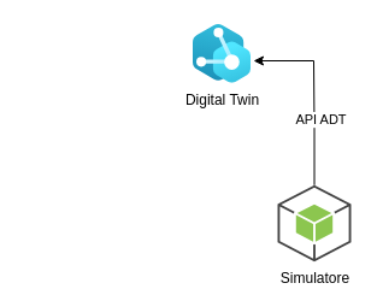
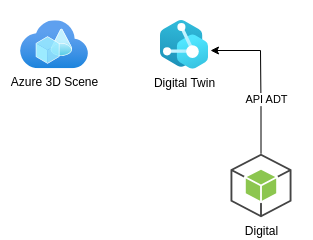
  <mxCell id="0" />
  <mxCell id="1" parent="0" />
+ <mxCell id="2" value="Azure 3D Scene" style="image;aspect=fixed;html=1;points=[];align=center;fontSize=12;image=img/lib/azure2/mixed_reality/Remote_Rendering.svg;" parent="1" vertex="1"><mxGeometry x="20" y="20.36" width="68" height="48" as="geometry" /></mxCell>
  <mxCell id="3" value="API ADT" style="edgeStyle=orthogonalEdgeStyle;rounded=0;orthogonalLoop=1;jettySize=auto;html=1;exitX=0.5;exitY=0;exitDx=0;exitDy=0;exitPerimeter=0;" parent="1" edge="1" source="4"><mxGeometry x="-0.295" y="-6" relative="1" as="geometry"><mxPoint x="184" y="153.25" as="sourcePoint" /><mxPoint x="210" y="50" as="targetPoint" /><mxPoint as="offset" /><Array as="points"><mxPoint x="261" y="106" /><mxPoint x="260" y="106" /><mxPoint x="260" y="50" /></Array></mxGeometry></mxCell>
- <mxCell id="4" value="Simulatore" style="outlineConnect=0;dashed=0;verticalLabelPosition=bottom;verticalAlign=top;align=center;html=1;shape=mxgraph.aws3.android;fillColor=#8CC64F;gradientColor=none;" parent="1" vertex="1"><mxGeometry x="230" y="153.25" width="61" height="63.5" as="geometry" /></mxCell>
+ <mxCell id="4" value="Digital" style="outlineConnect=0;dashed=0;verticalLabelPosition=bottom;verticalAlign=top;align=center;html=1;shape=mxgraph.aws3.android;fillColor=#8CC64F;gradientColor=none;" parent="1" vertex="1"><mxGeometry x="230" y="153.25" width="61" height="63.5" as="geometry" /></mxCell>
  <mxCell id="5" value="Digital Twin" style="image;aspect=fixed;html=1;points=[];align=center;fontSize=12;image=img/lib/azure2/internet_of_things/Digital_Twins.svg;" parent="1" vertex="1"><mxGeometry x="160" y="20" width="48" height="48.71" as="geometry" /></mxCell>
